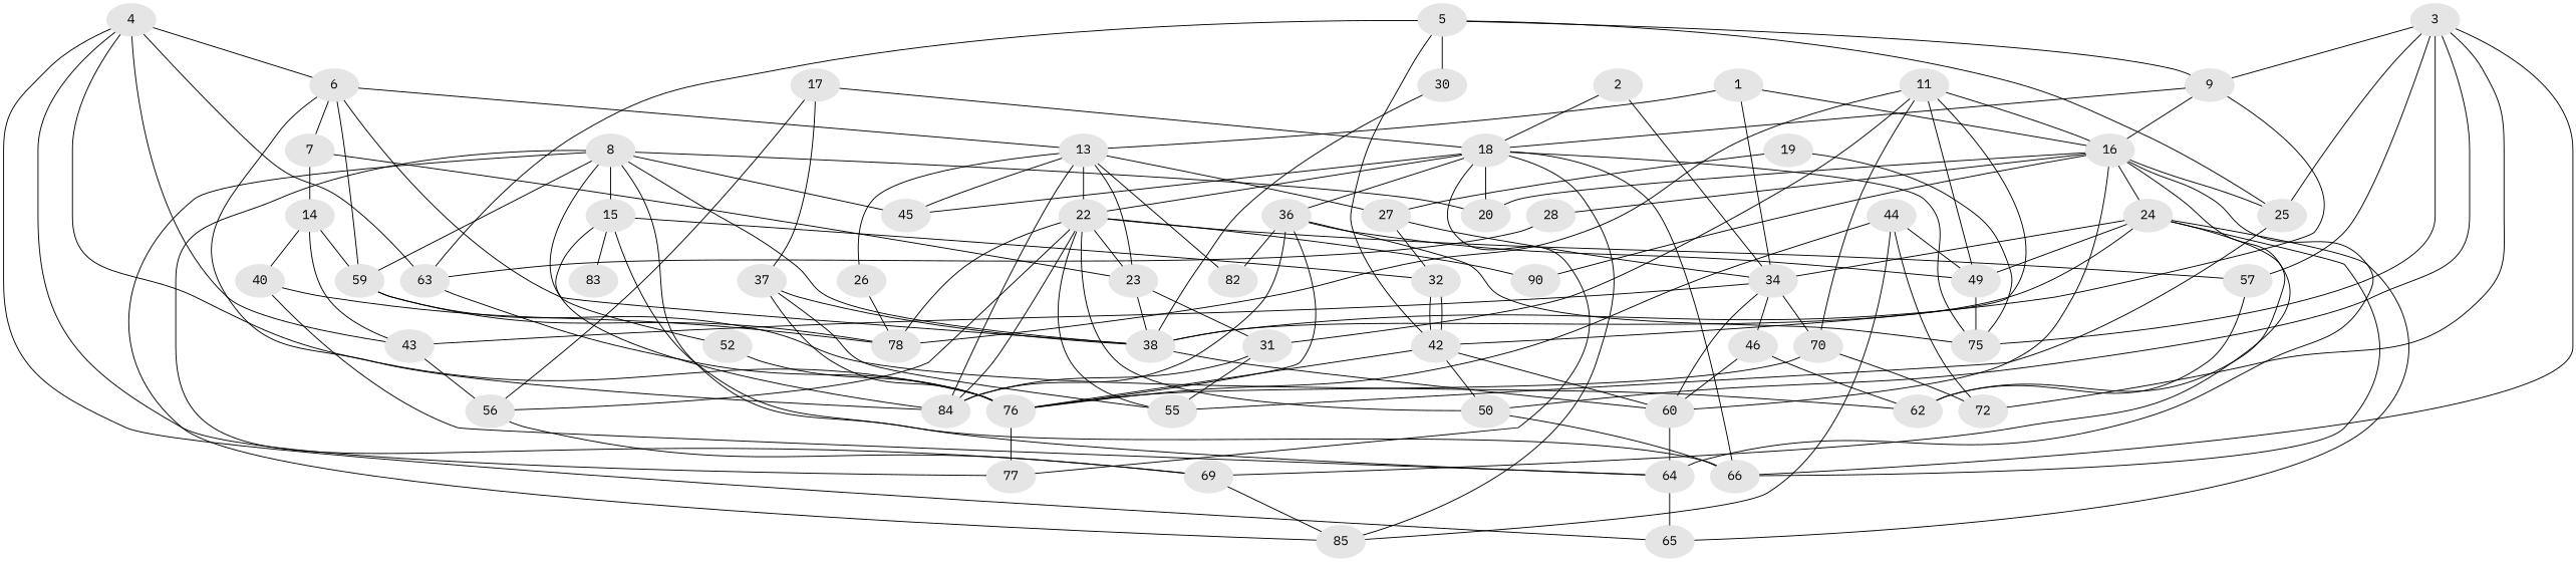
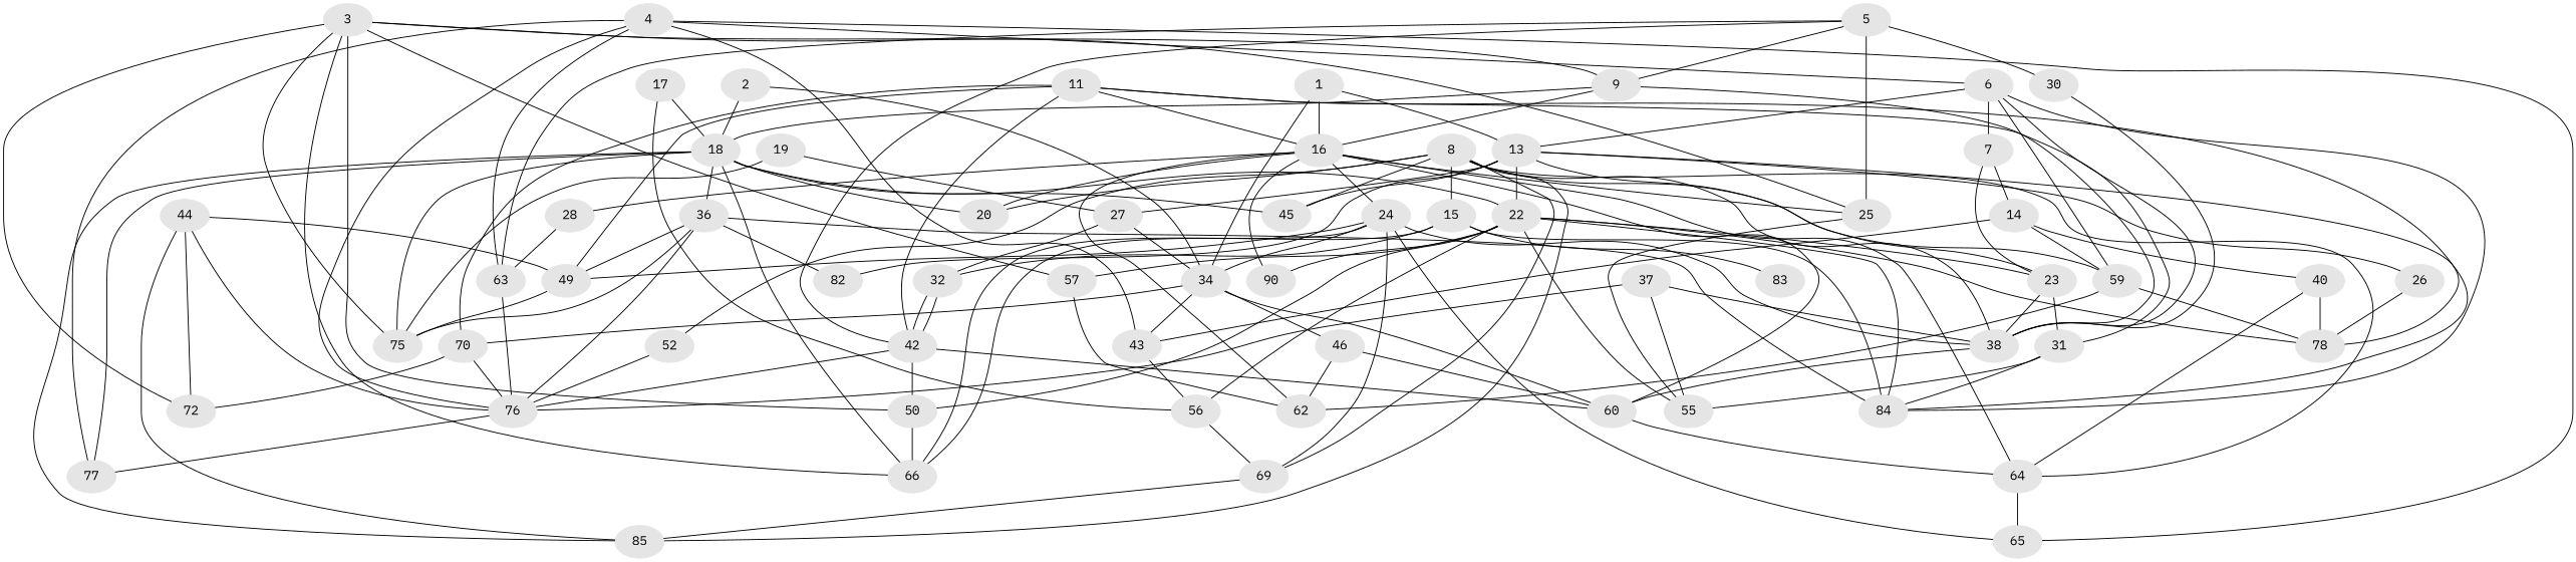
  graph {
    fontname="IBM Plex Mono"
    node [color=gray90 fontname="IBM Plex Mono" style=filled]
    edge [fontname="IBM Plex Mono"]
    13 [super="+23"]
    84
    n3 [label=23 super="+67"]
    45
    22 [super="+35"]
    26
    27
    82
    1
    16 [super="+53"]
    34 [super="+86"]
    25 [super="+47"]
    20 [super="+33"]
    64 [super="+89"]
    24 [super="+41"]
    28
    60 [super="+79"]
    62
    90
    43 [super="+81"]
    70
    46
    18 [super="+68"]
    66 [super="+71"]
    75
    77
    85
    36 [super="+91"]
    2
    3 [super="+80"]
    9 [super="+87"]
    50
    57
    72
    38 [super="+61"]
    55 [super="+74"]
    4 [super="+51"]
    6 [super="+10"]
    63
    65
    76 [super="+88"]
    7
    59
    56
    5 [super="+12"]
    30
    42 [super="+48"]
    14
    78
    40
    31
    8 [super="+58"]
    15 [super="+39"]
    52
    69
    32 [super="+73"]
    83
    11 [super="+21"]
    49
    17
    37 [super="+54"]
    19
    44
    13 -- 84
    13 -- n3
    13 -- 45
    13 -- 22
    13 -- 26
    13 -- 27
    13 -- 82
    n3 -- 38
    n3 -- 31
    22 -- 84
    22 -- n3
    22 -- 90
    22 -- 50
    22 -- 57
    22 -- 55
    22 -- 56
    22 -- 78
    26 -- 78
    27 -- 34
    27 -- 32
    1 -- 13
    1 -- 16
    1 -- 34
    16 -- 25
    16 -- 20
    16 -- 64
    16 -- 24
    16 -- 28
    16 -- 60
    16 -- 62
    16 -- 90
    34 -- 60
    34 -- 43
    34 -- 70
    34 -- 46
    25 -- 55
    64 -- 65
    24 -- 34
    24 -- 66
    24 -- 38
    24 -- 65
    24 -- 69
    24 -- 49
    28 -- 63
    60 -- 64
    43 -- 56
    70 -- 72
    70 -- 76
    46 -- 60
    46 -- 62
    18 -- 45
    18 -- 22
    18 -- 20
    18 -- 66
    18 -- 75
    18 -- 77
    18 -- 85
    18 -- 36
    36 -- 84
    36 -- 82
    36 -- 75
    36 -- 76
    36 -- 49
    2 -- 34
    2 -- 18
    3 -- 25
    3 -- 66
    3 -- 75
    3 -- 9
    3 -- 50
    3 -- 57
    3 -- 72
    9 -- 16
    9 -- 18
    9 -- 38
    50 -- 66
    57 -- 62
    38 -- 60
    4 -- 43
    4 -- 77
    4 -- 6
    4 -- 63
    4 -- 65
    4 -- 76
    6 -- 13
    6 -- 84
    6 -- 38
    6 -- 7
    6 -- 59
    63 -- 76 [weight=2]
    76 -- 77
    7 -- n3
    7 -- 14
    59 -- 62
    59 -- 78
    56 -- 69
    5 -- 25 [weight=2]
    5 -- 9
    5 -- 63
    5 -- 30 [weight=2]
    5 -- 42
    30 -- 38
    42 -- 60
    42 -- 50
    42 -- 76
    14 -- 43
    14 -- 59
    14 -- 40
    40 -- 64
    40 -- 78
    31 -- 84
    31 -- 55
    8 -- 45
    8 -- 20
    8 -- 64
    8 -- 85
    8 -- 38
    8 -- 59
    8 -- 15
    8 -- 52
    8 -- 69
    15 -- 84
    15 -- 66
    15 -- 32
    15 -- 83
    52 -- 76
    69 -- 85
    32 -- 42
    32 -- 42
    11 -- 16
    11 -- 70
    11 -- 42
    11 -- 78
    11 -- 31
    11 -- 49
    49 -- 75
    17 -- 18
    17 -- 56
-   17 -- 37
    37 -- 38
    37 -- 55
    37 -- 76
    19 -- 27
    19 -- 75
    44 -- 85
    44 -- 72
    44 -- 76
    44 -- 49
  }
